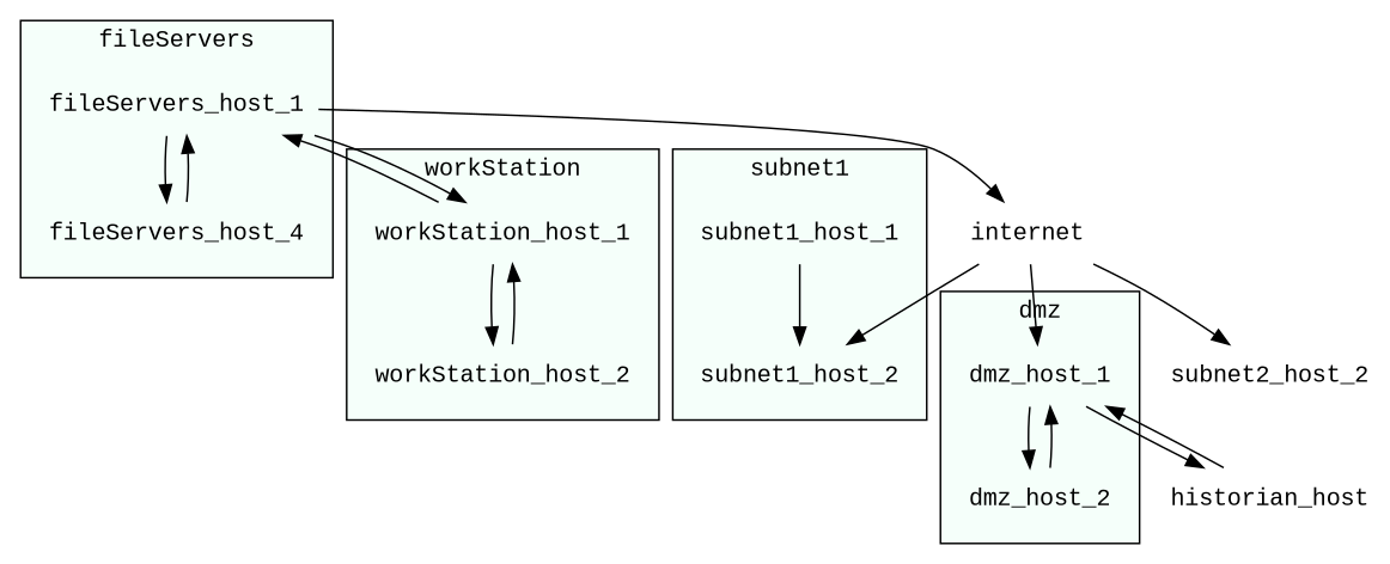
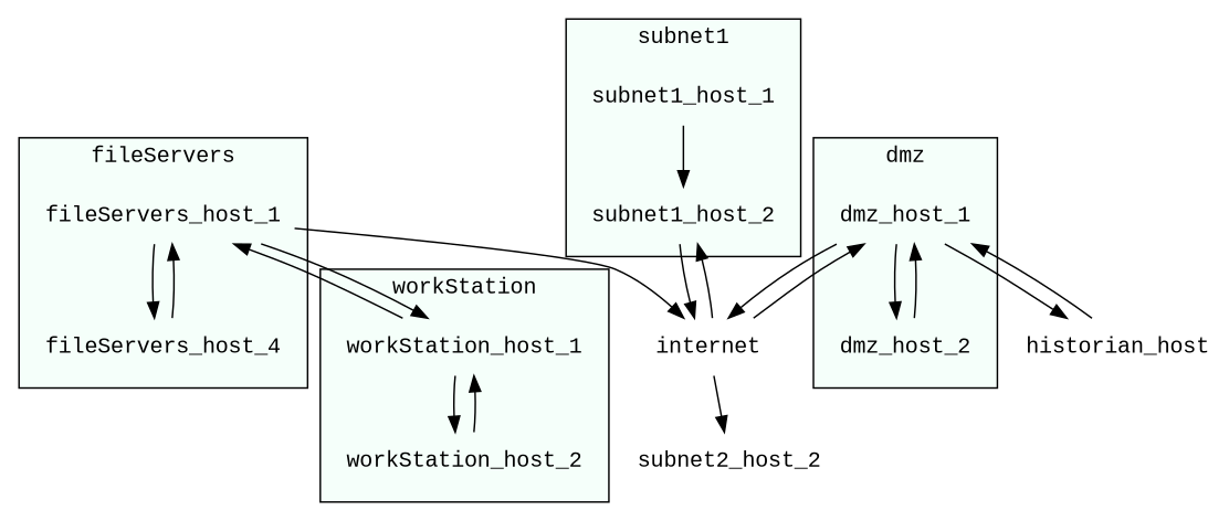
  digraph {
    fontname="Liberation Mono"
    node [fontname="Liberation Mono" shape=none]
    edge [fontname="Liberation Mono"]
    n1 [label=fileServers_host_1]
    n2 [label=fileServers_host_4]
    n3 [label=workStation_host_1]
    n4 [label=workStation_host_2]
    n5 [label=subnet1_host_1]
    n6 [label=subnet1_host_2]
    n7 [label=dmz_host_1]
    n8 [label=dmz_host_2]
    n9 [label=internet]
    n10 [label=historian_host]
    n11 [label=subnet2_host_2]
    subgraph cluster_1 {
      bgcolor=mintcream
      label=fileServers
      n1
      n2
    }
    subgraph cluster_2 {
      bgcolor=mintcream
      label=workStation
      n3
      n4
    }
    subgraph cluster_3 {
      bgcolor=mintcream
      label=subnet1
      n5
      n6
    }
    subgraph cluster_4 {
      bgcolor=mintcream
      label=dmz
      n7
      n8
    }
    n1 -> n2
    n1 -> n3
    n1 -> n9
    n2 -> n1
    n3 -> n1
    n3 -> n4
    n4 -> n3
    n5 -> n6
+   n6 -> n9
    n7 -> n8
+   n7 -> n9
    n7 -> n10
    n8 -> n7
    n9 -> n6
    n9 -> n7
    n9 -> n11
    n10 -> n7
  }
